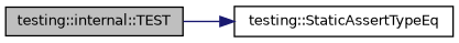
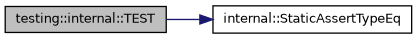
  digraph {
    rankdir=LR
    node [color=black fontname=Helvetica fontsize=10 shape=record style=filled]
    n1 [fillcolor=grey75 fontcolor=black height=0.2 label="testing::internal::TEST" width=0.4]
-   n2 [fillcolor=white height=0.2 label="testing::StaticAssertTypeEq" width=0.4]
+   n2 [fillcolor=white height=0.2 label="internal::StaticAssertTypeEq" width=0.4]
    n1 -> n2 [color=midnightblue fontname=Helvetica fontsize=10 labelfontname=Helvetica labelfontsize=10 style=solid]
  }
